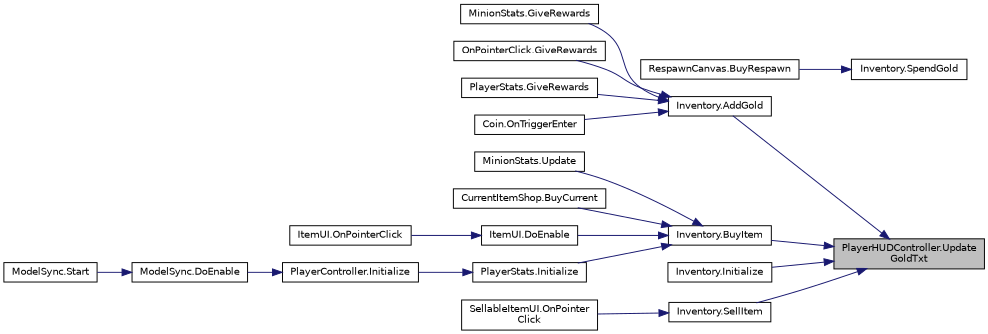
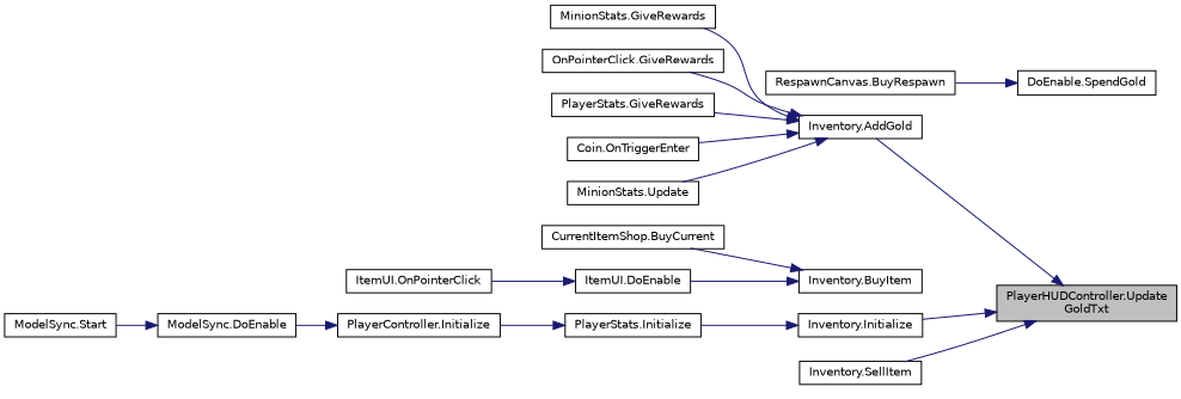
  digraph {
    rankdir=RL
    node [color=black fillcolor=white fontname=Helvetica fontsize=10 shape=record style=filled]
    edge [color=midnightblue dir=back fontname=Helvetica fontsize=10 labelfontname=Helvetica labelfontsize=10 style=solid]
    n1 [fillcolor=grey75 fontcolor=black height=0.2 label="PlayerHUDController.Update\lGoldTxt" width=0.4]
    n2 [height=0.2 label="Inventory.AddGold" width=0.4]
    n3 [height=0.2 label="Inventory.BuyItem" width=0.4]
    n4 [height=0.2 label="Inventory.Initialize" width=0.4]
    n5 [height=0.2 label="Inventory.SellItem" width=0.4]
    n6 [height=0.2 label="MinionStats.GiveRewards" width=0.4]
    n7 [height=0.2 label="OnPointerClick.GiveRewards" width=0.4]
    n8 [height=0.2 label="PlayerStats.GiveRewards" width=0.4]
    n9 [height=0.2 label="Coin.OnTriggerEnter" width=0.4]
    n10 [height=0.2 label="MinionStats.Update" width=0.4]
    n11 [height=0.2 label="CurrentItemShop.BuyCurrent" width=0.4]
    n12 [height=0.2 label="ItemUI.DoEnable" width=0.4]
    n13 [height=0.2 label="PlayerStats.Initialize" width=0.4]
-   n14 [height=0.2 label="SellableItemUI.OnPointer\lClick" width=0.4]
-   n15 [height=0.2 label="Inventory.SpendGold" width=0.4]
+   n15 [height=0.2 label="DoEnable.SpendGold" width=0.4]
    n16 [height=0.2 label="RespawnCanvas.BuyRespawn" width=0.4]
    n17 [height=0.2 label="ItemUI.OnPointerClick" width=0.4]
    n18 [height=0.2 label="PlayerController.Initialize" width=0.4]
    n19 [height=0.2 label="ModelSync.DoEnable" width=0.4]
    n20 [height=0.2 label="ModelSync.Start" width=0.4]
    n1 -> n2
-   n1 -> n3
    n1 -> n4
    n1 -> n5
    n2 -> n6
    n2 -> n7
    n2 -> n8
    n2 -> n9
-   n3 -> n10
+   n2 -> n10
    n3 -> n11
    n3 -> n12
-   n3 -> n13
-   n5 -> n14
+   n4 -> n13
    n12 -> n17
    n13 -> n18
    n15 -> n16
    n18 -> n19
    n19 -> n20
  }
